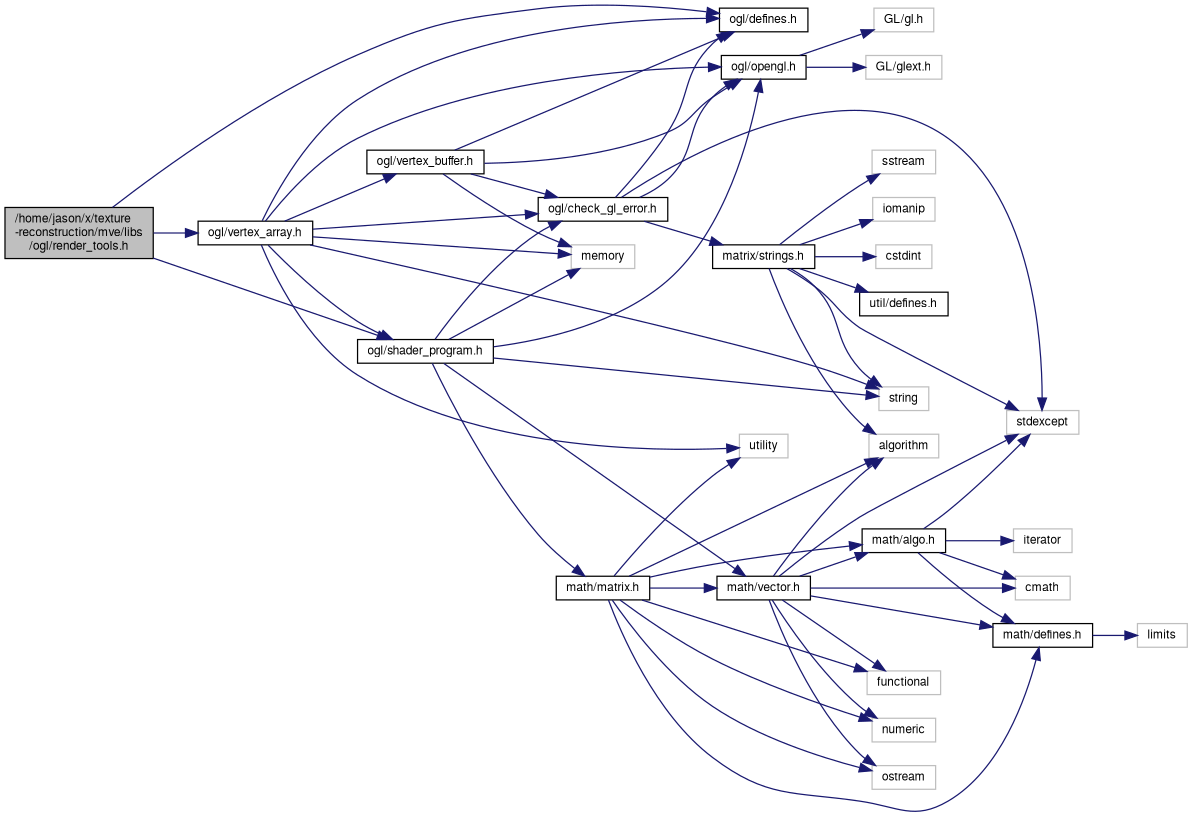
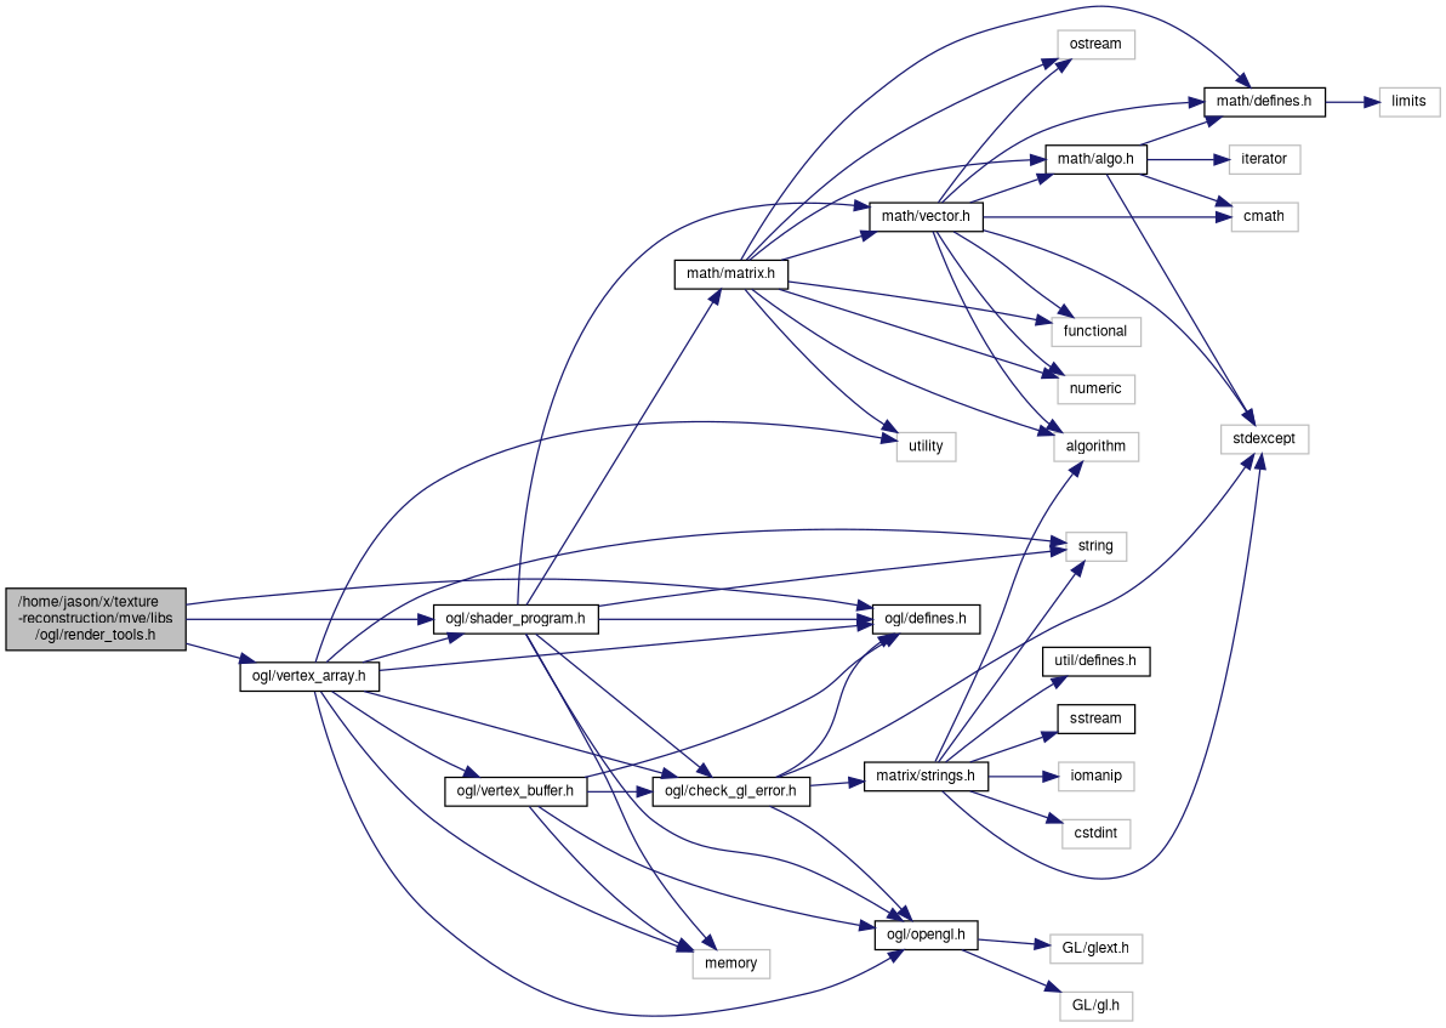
  digraph {
    rankdir=LR
    node [color=grey75 fillcolor=white fontname=FreeSans fontsize=10 shape=record style=filled]
    edge [color=midnightblue fontname=FreeSans fontsize=10 labelfontname=FreeSans labelfontsize=10 style=solid]
    n1 [color=black fillcolor=grey75 fontcolor=black height=0.2 label="/home/jason/x/texture\l-reconstruction/mve/libs\l/ogl/render_tools.h" width=0.4]
    n2 [color=black height=0.2 label="ogl/defines.h" width=0.4]
    n3 [color=black height=0.2 label="ogl/vertex_array.h" width=0.4]
    n4 [color=black height=0.2 label="ogl/shader_program.h" width=0.4]
    n5 [height=0.2 label=utility width=0.4]
    n6 [height=0.2 label=string width=0.4]
    n7 [height=0.2 label=memory width=0.4]
    n8 [color=black height=0.2 label="ogl/opengl.h" width=0.4]
    n9 [color=black height=0.2 label="ogl/check_gl_error.h" width=0.4]
    n10 [color=black height=0.2 label="ogl/vertex_buffer.h" width=0.4]
    n11 [color=black height=0.2 label="math/vector.h" width=0.4]
    n12 [color=black height=0.2 label="math/matrix.h" width=0.4]
    n13 [height=0.2 label="GL/gl.h" width=0.4]
    n14 [height=0.2 label="GL/glext.h" width=0.4]
    n15 [height=0.2 label=stdexcept width=0.4]
    n16 [color=black height=0.2 label="matrix/strings.h" width=0.4]
-   n17 [height=0.2 label=sstream width=0.4]
+   n17 [color=black height=0.2 label=sstream width=0.4]
    n18 [height=0.2 label=iomanip width=0.4]
    n19 [height=0.2 label=algorithm width=0.4]
    n20 [height=0.2 label=cstdint width=0.4]
    n21 [color=black height=0.2 label="util/defines.h" width=0.4]
    n22 [height=0.2 label=functional width=0.4]
    n23 [height=0.2 label=numeric width=0.4]
    n24 [height=0.2 label=cmath width=0.4]
    n25 [height=0.2 label=ostream width=0.4]
    n26 [color=black height=0.2 label="math/defines.h" width=0.4]
    n27 [color=black height=0.2 label="math/algo.h" width=0.4]
    n28 [height=0.2 label=limits width=0.4]
    n29 [height=0.2 label=iterator width=0.4]
    n1 -> n2
    n1 -> n3
    n1 -> n4
    n3 -> n2
    n3 -> n4
    n3 -> n5
    n3 -> n6
    n3 -> n7
    n3 -> n8
    n3 -> n9
    n3 -> n10
+   n4 -> n2
    n4 -> n6
    n4 -> n7
    n4 -> n8
    n4 -> n9
    n4 -> n11
    n4 -> n12
    n8 -> n13
    n8 -> n14
    n9 -> n2
    n9 -> n8
    n9 -> n15
    n9 -> n16
    n10 -> n2
    n10 -> n7
    n10 -> n8
    n10 -> n9
    n11 -> n15
    n11 -> n19
    n11 -> n22
    n11 -> n23
    n11 -> n24
    n11 -> n25
    n11 -> n26
    n11 -> n27
    n12 -> n5
    n12 -> n11
    n12 -> n19
    n12 -> n22
    n12 -> n23
    n12 -> n25
    n12 -> n26
    n12 -> n27
    n16 -> n6
    n16 -> n15
    n16 -> n17
    n16 -> n18
    n16 -> n19
    n16 -> n20
    n16 -> n21
    n26 -> n28
    n27 -> n15
    n27 -> n24
    n27 -> n26
    n27 -> n29
  }
